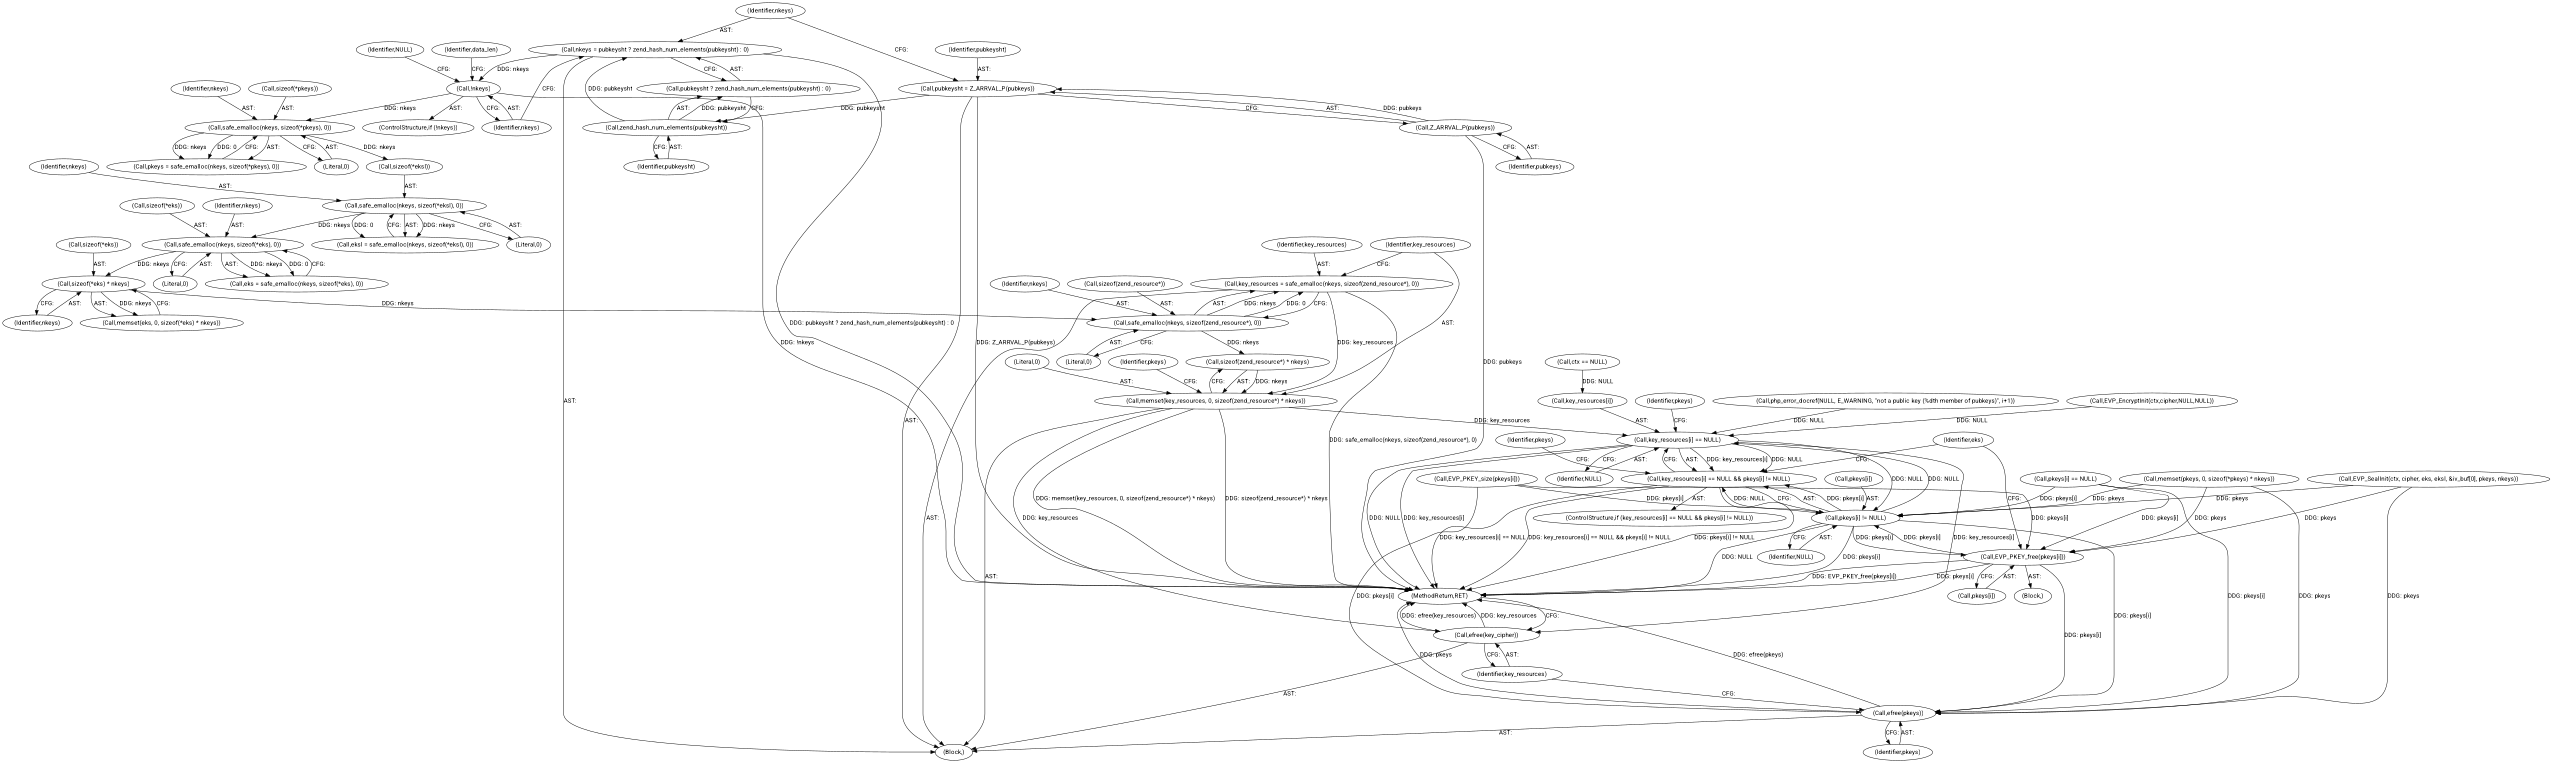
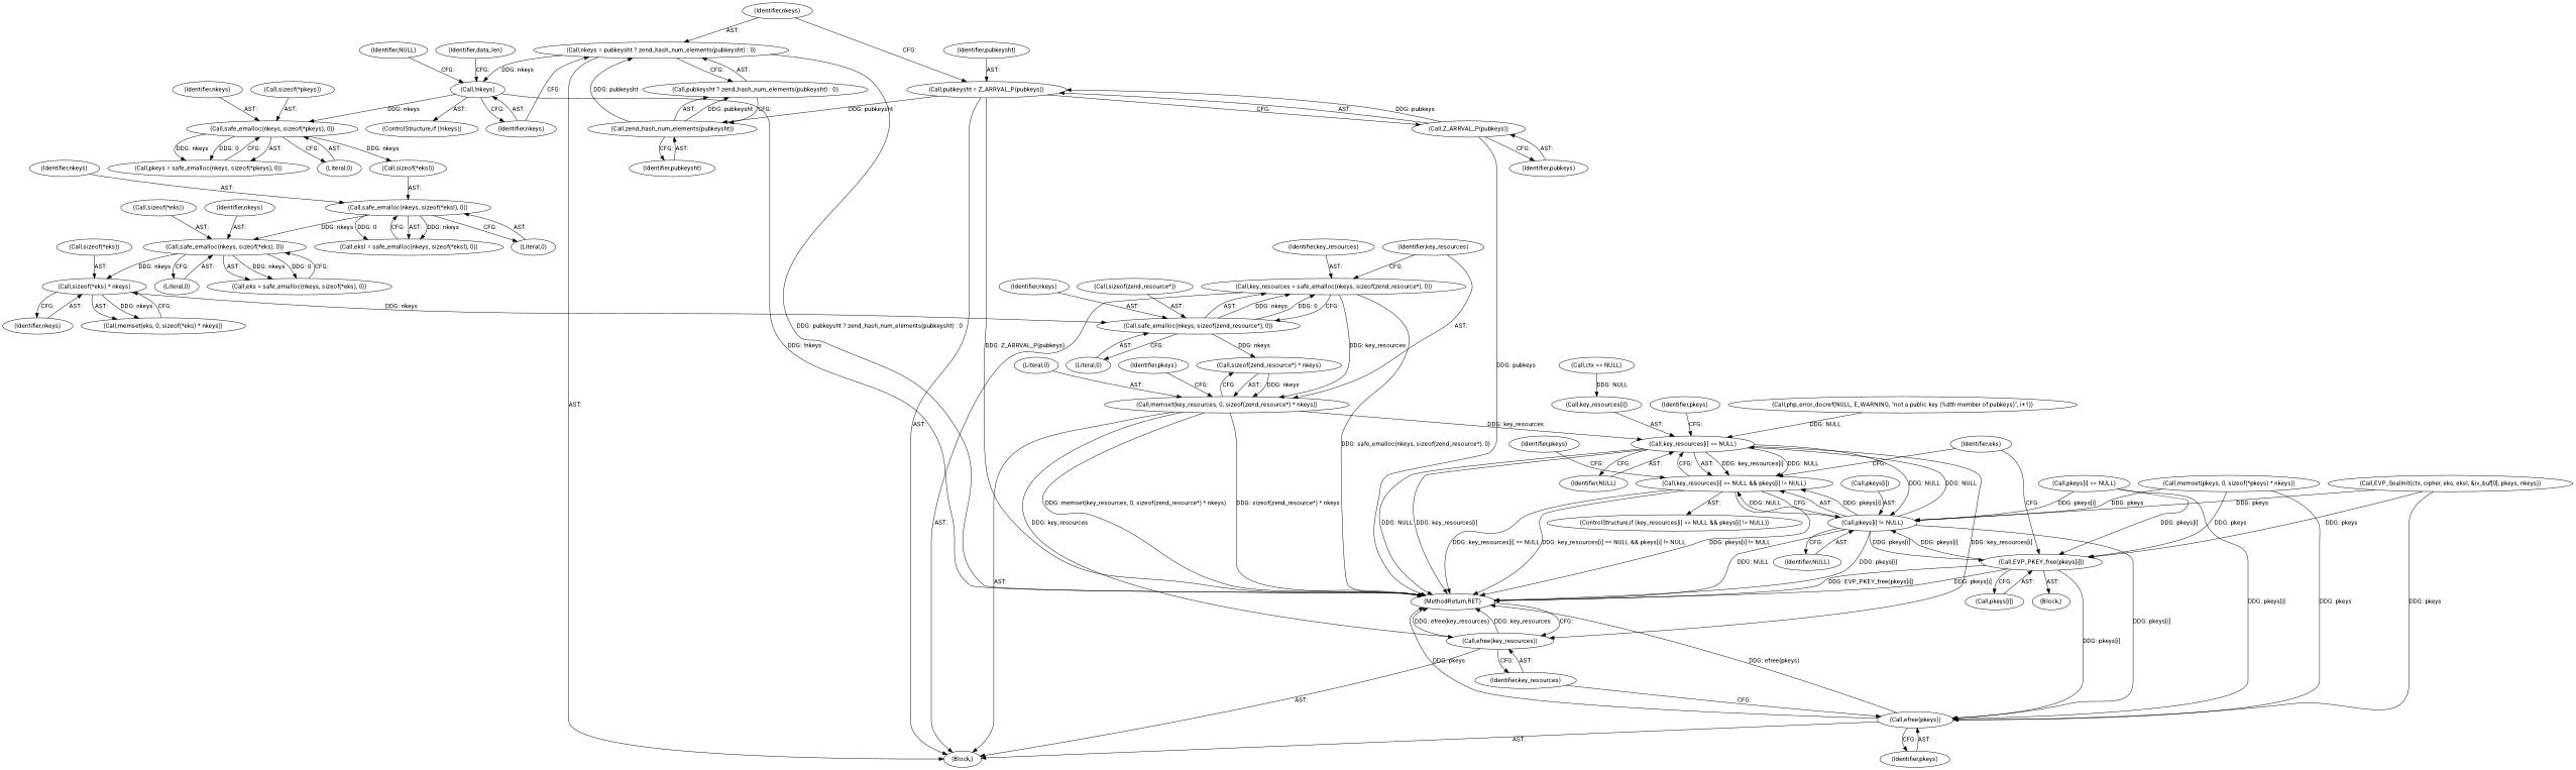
  digraph {
    fontname=Roboto
    node [fontname=Roboto]
    edge [fontname=Roboto]
    n1 [label="(Call,key_resources = safe_emalloc(nkeys, sizeof(zend_resource*), 0))"]
    n2 [label="(Call,safe_emalloc(nkeys, sizeof(zend_resource*), 0))"]
    n3 [label="(Call,memset(key_resources, 0, sizeof(zend_resource*) * nkeys))"]
    n4 [label="(MethodReturn,RET)"]
    n5 [label="(Block,)"]
    n6 [label="(Call,sizeof(zend_resource*) * nkeys)"]
    n7 [label="(Literal,0)"]
    n8 [label="(Call,key_resources[i] == NULL)"]
-   n9 [label="(Call,efree(key_cipher))"]
+   n9 [label="(Call,efree(key_resources))"]
    n10 [label="(Call,sizeof(*eks) * nkeys)"]
    n11 [label="(Identifier,nkeys)"]
    n12 [label="(Call,memset(eks, 0, sizeof(*eks) * nkeys))"]
    n13 [label="(Call,safe_emalloc(nkeys, sizeof(*eks), 0))"]
    n14 [label="(Literal,0)"]
    n15 [label="(Call,eks = safe_emalloc(nkeys, sizeof(*eks), 0))"]
    n16 [label="(Call,safe_emalloc(nkeys, sizeof(*eksl), 0))"]
    n17 [label="(Call,eksl = safe_emalloc(nkeys, sizeof(*eksl), 0))"]
    n18 [label="(Literal,0)"]
    n19 [label="(Call,safe_emalloc(nkeys, sizeof(*pkeys), 0))"]
    n20 [label="(Call,pkeys = safe_emalloc(nkeys, sizeof(*pkeys), 0))"]
    n21 [label="(Literal,0)"]
    n22 [label="(Call,sizeof(*eksl))"]
    n23 [label="(Call,!nkeys)"]
    n24 [label="(ControlStructure,if (!nkeys))"]
    n25 [label="(Identifier,nkeys)"]
    n26 [label="(Call,nkeys = pubkeysht ? zend_hash_num_elements(pubkeysht) : 0)"]
    n27 [label="(Call,pubkeysht ? zend_hash_num_elements(pubkeysht) : 0)"]
    n28 [label="(Call,zend_hash_num_elements(pubkeysht))"]
    n29 [label="(Identifier,pubkeysht)"]
    n30 [label="(Call,pubkeysht = Z_ARRVAL_P(pubkeys))"]
    n31 [label="(Call,Z_ARRVAL_P(pubkeys))"]
    n32 [label="(Identifier,pubkeys)"]
    n33 [label="(Call,key_resources[i] == NULL && pkeys[i] != NULL)"]
    n34 [label="(Call,pkeys[i] != NULL)"]
    n35 [label="(Identifier,NULL)"]
    n36 [label="(Identifier,key_resources)"]
    n37 [label="(ControlStructure,if (key_resources[i] == NULL && pkeys[i] != NULL))"]
    n38 [label="(Call,EVP_PKEY_free(pkeys[i]))"]
    n39 [label="(Call,efree(pkeys))"]
    n40 [label="(Identifier,NULL)"]
    n41 [label="(Call,pkeys[i])"]
    n42 [label="(Block,)"]
    n43 [label="(Identifier,pkeys)"]
    n44 [label="(Call,sizeof(*eks))"]
    n45 [label="(Call,ctx == NULL)"]
    n46 [label="(Call,key_resources[i])"]
    n47 [label="(Call,sizeof(*eks))"]
    n48 [label="(Identifier,nkeys)"]
    n49 [label="(Identifier,nkeys)"]
    n50 [label="(Identifier,pkeys)"]
    n51 [label="(Identifier,nkeys)"]
-   n52 [label="(Call,EVP_PKEY_size(pkeys[i]))"]
    n53 [label="(Identifier,eks)"]
    n54 [label="(Identifier,nkeys)"]
    n55 [label="(Identifier,nkeys)"]
    n56 [label="(Identifier,pubkeysht)"]
    n57 [label="(Call,pkeys[i])"]
    n58 [label="(Identifier,key_resources)"]
    n59 [label="(Identifier,pkeys)"]
    n60 [label="(Call,sizeof(zend_resource*))"]
    n61 [label="(Identifier,NULL)"]
    n62 [label="(Call,pkeys[i] == NULL)"]
    n63 [label="(Identifier,data_len)"]
    n64 [label="(Literal,0)"]
    n65 [label="(Call,php_error_docref(NULL, E_WARNING, \"not a public key (%dth member of pubkeys)\", i+1))"]
-   n66 [label="(Call,EVP_EncryptInit(ctx,cipher,NULL,NULL))"]
    n67 [label="(Call,memset(pkeys, 0, sizeof(*pkeys) * nkeys))"]
    n68 [label="(Call,EVP_SealInit(ctx, cipher, eks, eksl, &iv_buf[0], pkeys, nkeys))"]
    n69 [label="(Call,sizeof(*pkeys))"]
    n70 [label="(Identifier,pkeys)"]
    n71 [label="(Identifier,key_resources)"]
    n1 -> n2 [label="CFG: "]
    n1 -> n3 [label="DDG: key_resources"]
    n1 -> n4 [label="DDG: safe_emalloc(nkeys, sizeof(zend_resource*), 0)"]
    n1 -> n5 [label="AST: "]
    n2 -> n1 [label="AST: "]
    n2 -> n1 [label="DDG: nkeys"]
    n2 -> n1 [label="DDG: 0"]
    n2 -> n6 [label="DDG: nkeys"]
    n2 -> n7 [label="CFG: "]
    n3 -> n4 [label="DDG: memset(key_resources, 0, sizeof(zend_resource*) * nkeys)"]
    n3 -> n4 [label="DDG: sizeof(zend_resource*) * nkeys"]
    n3 -> n5 [label="AST: "]
    n3 -> n6 [label="CFG: "]
    n3 -> n8 [label="DDG: key_resources"]
    n3 -> n9 [label="DDG: key_resources"]
    n4 -> n9 [label="CFG: "]
    n6 -> n3 [label="AST: "]
    n6 -> n3 [label="DDG: nkeys"]
    n7 -> n2 [label="AST: "]
    n8 -> n4 [label="DDG: NULL"]
    n8 -> n4 [label="DDG: key_resources[i]"]
    n8 -> n9 [label="DDG: key_resources[i]"]
    n8 -> n33 [label="AST: "]
    n8 -> n33 [label="DDG: key_resources[i]"]
    n8 -> n33 [label="DDG: NULL"]
    n8 -> n34 [label="DDG: NULL"]
    n8 -> n35 [label="CFG: "]
    n9 -> n4 [label="DDG: efree(key_resources)"]
    n9 -> n4 [label="DDG: key_resources"]
    n9 -> n5 [label="AST: "]
    n9 -> n36 [label="CFG: "]
    n10 -> n2 [label="DDG: nkeys"]
    n10 -> n11 [label="CFG: "]
    n10 -> n12 [label="AST: "]
    n10 -> n12 [label="DDG: nkeys"]
    n11 -> n10 [label="AST: "]
    n12 -> n10 [label="CFG: "]
    n13 -> n10 [label="DDG: nkeys"]
    n13 -> n14 [label="CFG: "]
    n13 -> n15 [label="AST: "]
    n13 -> n15 [label="DDG: nkeys"]
    n13 -> n15 [label="DDG: 0"]
    n14 -> n13 [label="AST: "]
    n15 -> n13 [label="CFG: "]
    n16 -> n13 [label="DDG: nkeys"]
    n16 -> n17 [label="AST: "]
    n16 -> n17 [label="DDG: nkeys"]
    n16 -> n17 [label="DDG: 0"]
    n16 -> n18 [label="CFG: "]
    n17 -> n16 [label="CFG: "]
    n18 -> n16 [label="AST: "]
    n19 -> n20 [label="AST: "]
    n19 -> n20 [label="DDG: nkeys"]
    n19 -> n20 [label="DDG: 0"]
    n19 -> n21 [label="CFG: "]
    n19 -> n22 [label="DDG: nkeys"]
    n20 -> n19 [label="CFG: "]
    n21 -> n19 [label="AST: "]
    n22 -> n16 [label="AST: "]
    n23 -> n4 [label="DDG: !nkeys"]
    n23 -> n19 [label="DDG: nkeys"]
    n23 -> n24 [label="AST: "]
    n23 -> n25 [label="CFG: "]
    n25 -> n23 [label="AST: "]
    n25 -> n26 [label="CFG: "]
    n26 -> n4 [label="DDG: pubkeysht ? zend_hash_num_elements(pubkeysht) : 0"]
    n26 -> n5 [label="AST: "]
    n26 -> n23 [label="DDG: nkeys"]
    n26 -> n27 [label="CFG: "]
    n27 -> n26 [label="AST: "]
    n27 -> n28 [label="CFG: "]
    n28 -> n26 [label="DDG: pubkeysht"]
    n28 -> n27 [label="AST: "]
    n28 -> n27 [label="DDG: pubkeysht"]
    n28 -> n29 [label="CFG: "]
    n29 -> n28 [label="AST: "]
    n30 -> n4 [label="DDG: Z_ARRVAL_P(pubkeys)"]
    n30 -> n5 [label="AST: "]
    n30 -> n28 [label="DDG: pubkeysht"]
    n30 -> n31 [label="CFG: "]
    n31 -> n4 [label="DDG: pubkeys"]
    n31 -> n30 [label="AST: "]
    n31 -> n30 [label="DDG: pubkeys"]
    n31 -> n32 [label="CFG: "]
    n32 -> n31 [label="AST: "]
    n33 -> n4 [label="DDG: key_resources[i] == NULL"]
    n33 -> n4 [label="DDG: key_resources[i] == NULL && pkeys[i] != NULL"]
    n33 -> n4 [label="DDG: pkeys[i] != NULL"]
    n33 -> n8 [label="CFG: "]
    n33 -> n34 [label="CFG: "]
    n33 -> n37 [label="AST: "]
    n34 -> n4 [label="DDG: pkeys[i]"]
    n34 -> n4 [label="DDG: NULL"]
    n34 -> n8 [label="DDG: NULL"]
    n34 -> n33 [label="AST: "]
    n34 -> n33 [label="DDG: pkeys[i]"]
    n34 -> n33 [label="DDG: NULL"]
    n34 -> n38 [label="DDG: pkeys[i]"]
    n34 -> n39 [label="DDG: pkeys[i]"]
    n34 -> n40 [label="CFG: "]
    n35 -> n8 [label="AST: "]
    n36 -> n9 [label="AST: "]
    n36 -> n39 [label="CFG: "]
    n38 -> n4 [label="DDG: EVP_PKEY_free(pkeys[i])"]
    n38 -> n4 [label="DDG: pkeys[i]"]
    n38 -> n34 [label="DDG: pkeys[i]"]
    n38 -> n39 [label="DDG: pkeys[i]"]
    n38 -> n41 [label="CFG: "]
    n38 -> n42 [label="AST: "]
    n39 -> n4 [label="DDG: efree(pkeys)"]
    n39 -> n4 [label="DDG: pkeys"]
    n39 -> n5 [label="AST: "]
    n39 -> n43 [label="CFG: "]
    n40 -> n34 [label="AST: "]
    n41 -> n38 [label="AST: "]
    n43 -> n39 [label="AST: "]
    n44 -> n13 [label="AST: "]
    n45 -> n46 [label="DDG: NULL"]
    n46 -> n8 [label="AST: "]
    n47 -> n10 [label="AST: "]
    n48 -> n13 [label="AST: "]
    n49 -> n2 [label="AST: "]
    n50 -> n33 [label="CFG: "]
    n51 -> n19 [label="AST: "]
-   n52 -> n34 [label="DDG: pkeys[i]"]
-   n52 -> n38 [label="DDG: pkeys[i]"]
-   n52 -> n39 [label="DDG: pkeys[i]"]
    n53 -> n33 [label="CFG: "]
    n53 -> n38 [label="CFG: "]
    n54 -> n26 [label="AST: "]
    n54 -> n30 [label="CFG: "]
    n55 -> n16 [label="AST: "]
    n56 -> n30 [label="AST: "]
    n57 -> n34 [label="AST: "]
    n58 -> n1 [label="AST: "]
    n59 -> n8 [label="CFG: "]
    n60 -> n2 [label="AST: "]
    n61 -> n23 [label="CFG: "]
    n62 -> n34 [label="DDG: pkeys[i]"]
    n62 -> n38 [label="DDG: pkeys[i]"]
    n62 -> n39 [label="DDG: pkeys[i]"]
    n63 -> n23 [label="CFG: "]
    n64 -> n3 [label="AST: "]
    n65 -> n8 [label="DDG: NULL"]
-   n66 -> n8 [label="DDG: NULL"]
    n67 -> n34 [label="DDG: pkeys"]
    n67 -> n38 [label="DDG: pkeys"]
    n67 -> n39 [label="DDG: pkeys"]
    n68 -> n34 [label="DDG: pkeys"]
    n68 -> n38 [label="DDG: pkeys"]
    n68 -> n39 [label="DDG: pkeys"]
    n69 -> n19 [label="AST: "]
    n70 -> n3 [label="CFG: "]
    n71 -> n1 [label="CFG: "]
    n71 -> n3 [label="AST: "]
  }
